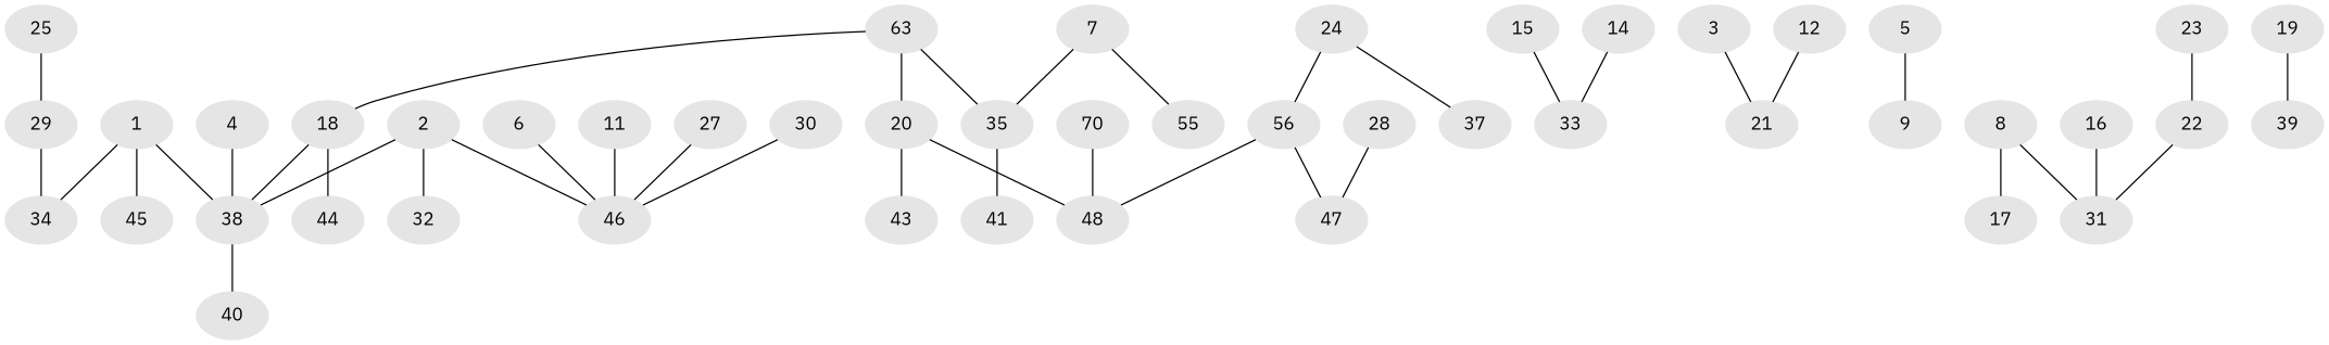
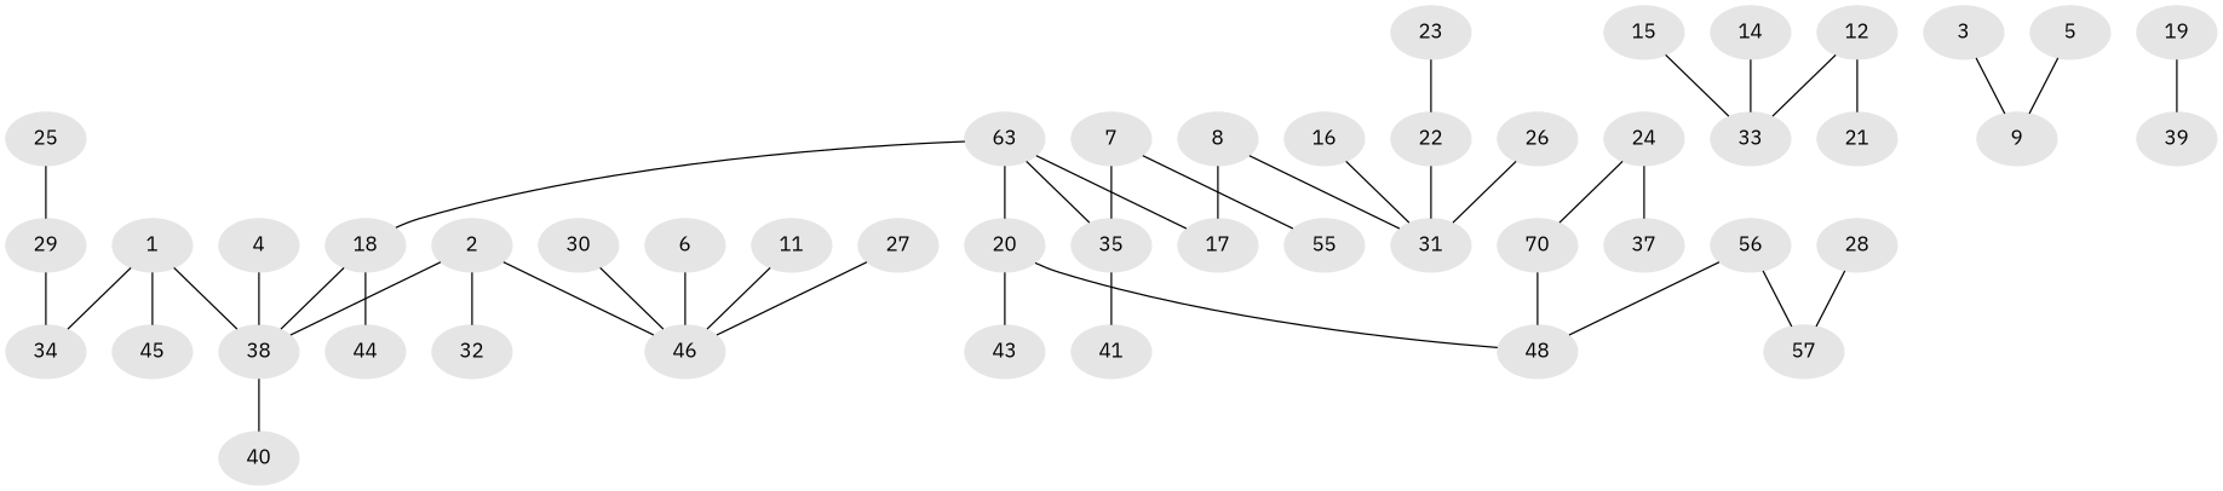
  graph {
    fontname="IBM Plex Sans"
    node [color=gray90 fontname="IBM Plex Sans" style=filled]
    edge [fontname="IBM Plex Sans" weight=1.0]
    1
    34
    38
    45
    15
    33
    40
    2
    46
    32
    3
    9
    4
    5
    6
    7
    35
    n18 [label=55]
    41
    8
    17
    31
    n23 [label=70]
    48
    11
    12
    21
    n28 [label=63]
    18
    20
    44
    43
    14
    16
    19
    39
    22
    23
+   26
    n40 [label=56]
    24
    37
-   47
+   47 [label=57]
    25
    29
    27
    28
    30
    1 -- 34
    1 -- 38
    1 -- 45
    38 -- 40
    15 -- 33
    2 -- 38
    2 -- 46
    2 -- 32
-   3 -- 21
+   3 -- 9
    4 -- 38
    5 -- 9
    6 -- 46
    7 -- 35
    7 -- n18
    35 -- 41
    8 -- 17
    8 -- 31
    n23 -- 48
    11 -- 46
+   12 -- 33
    12 -- 21
    n28 -- 35
+   n28 -- 17
    n28 -- 18
    n28 -- 20
    18 -- 38
    18 -- 44
    20 -- 48
    20 -- 43
    14 -- 33
    16 -- 31
    19 -- 39
    22 -- 31
    23 -- 22
+   26 -- 31
    n40 -- 48
    n40 -- 47
-   24 -- n40
+   24 -- n23
    24 -- 37
    25 -- 29
    29 -- 34
    27 -- 46
    28 -- 47
    30 -- 46
  }
